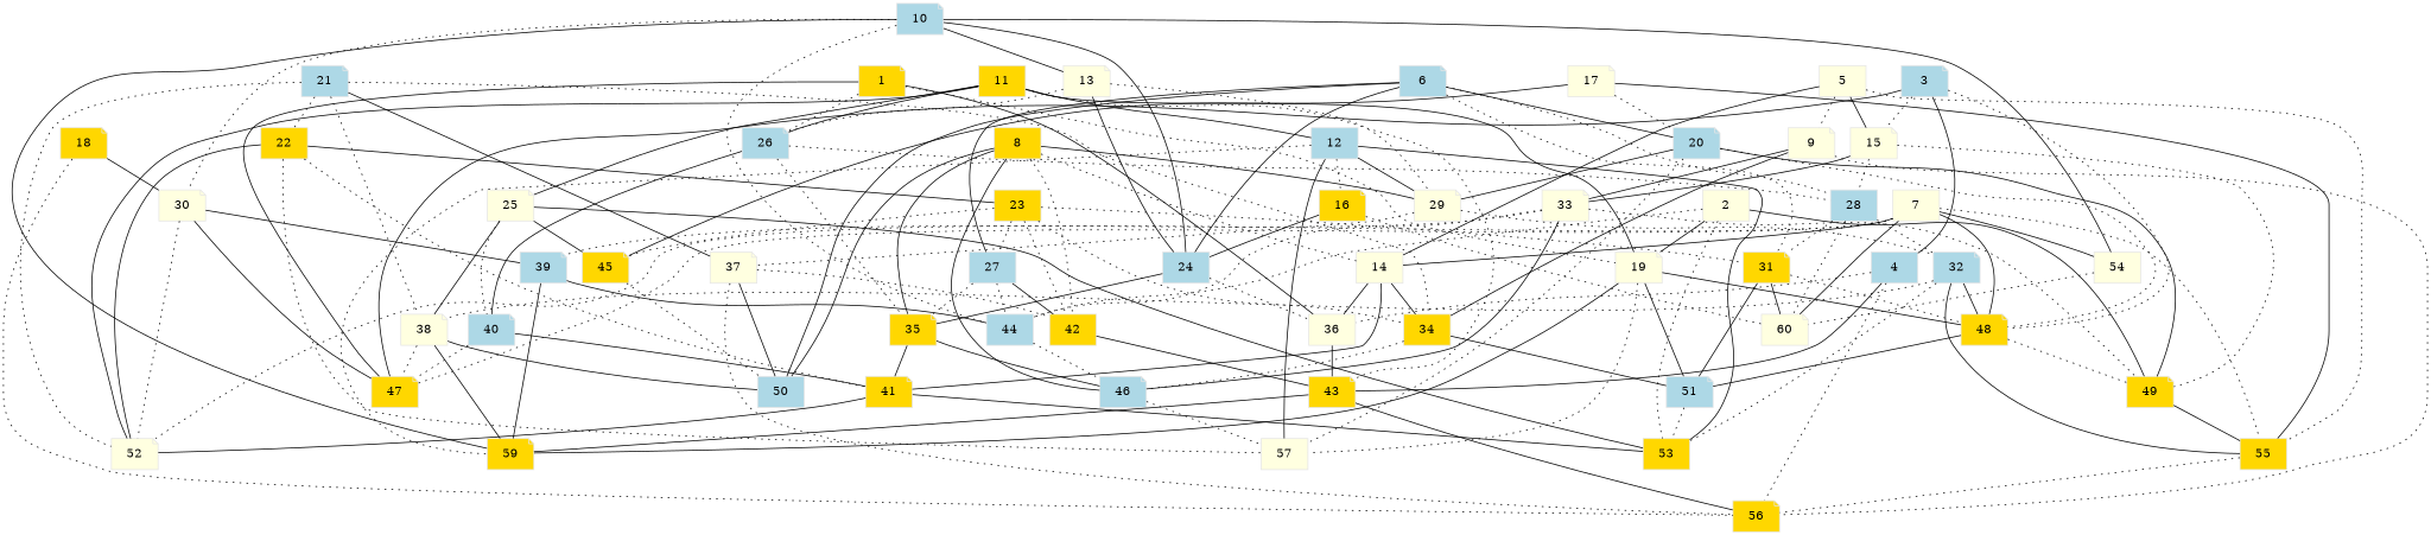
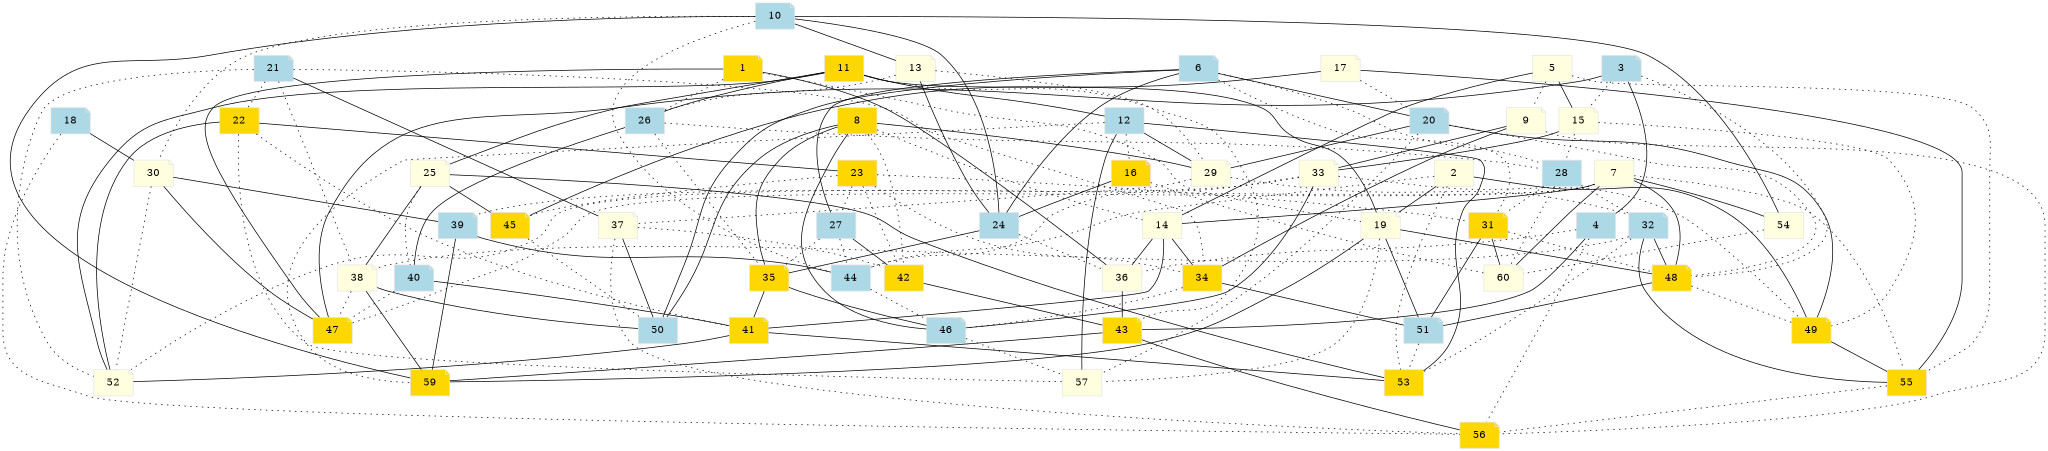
  graph {
    node [color=gray90 fillcolor=lightyellow shape=note style=filled]
    edge [style=solid weight=1.0]
    19
    1 [fillcolor=gold]
-   26 [fillcolor=lightblue]
+   26 [fillcolor=lightblue shape=box]
    36 [shape=box]
    47 [fillcolor=gold]
    48 [fillcolor=gold]
    59 [fillcolor=gold]
    57 [shape=box]
    51 [fillcolor=lightblue]
    28 [fillcolor=lightblue shape=box]
    35 [fillcolor=gold]
    40 [fillcolor=lightblue]
    43 [fillcolor=gold]
    2 [shape=box]
    44 [fillcolor=lightblue shape=box]
    49 [fillcolor=gold]
    53 [fillcolor=gold shape=box]
    46 [fillcolor=lightblue]
    55 [fillcolor=gold shape=box]
    3 [fillcolor=lightblue]
    4 [fillcolor=lightblue shape=box]
    15
    56 [fillcolor=gold]
    33
    5 [shape=box]
    9
    14 [shape=box]
    34 [fillcolor=gold shape=box]
    41 [fillcolor=gold]
    6 [fillcolor=lightblue]
    20 [fillcolor=lightblue]
    24 [fillcolor=lightblue shape=box]
    27 [fillcolor=lightblue shape=box]
    31 [fillcolor=gold]
    50 [fillcolor=lightblue shape=box]
    29
    42 [fillcolor=gold shape=box]
    60
    32 [fillcolor=lightblue]
    7 [shape=box]
    52
    54 [shape=box]
    8 [fillcolor=gold shape=box]
    37
    39 [fillcolor=lightblue]
    10 [fillcolor=lightblue]
    13
    30
    11 [fillcolor=gold shape=box]
    12 [fillcolor=lightblue shape=box]
    25
    16 [fillcolor=gold]
    45 [fillcolor=gold]
    38
    17
-   18 [fillcolor=gold]
+   18 [fillcolor=lightblue]
    21 [fillcolor=lightblue]
    22 [fillcolor=gold shape=box]
    23 [fillcolor=gold shape=box]
    19 -- 48 [weight=3.0]
    19 -- 59
    19 -- 57 [style=dotted]
    19 -- 51 [weight=2.0]
    1 -- 19 [style=dotted]
    1 -- 26 [style=dotted]
    1 -- 36
    1 -- 47
    26 -- 28 [style=dotted]
    26 -- 35 [style=dotted]
    26 -- 40
    36 -- 43
    48 -- 51
    48 -- 49 [style=dotted]
    51 -- 53 [style=dotted]
    28 -- 31 [style=dotted]
    28 -- 60 [style=dotted]
    28 -- 32 [style=dotted]
    35 -- 46
    35 -- 41
    40 -- 47 [style=dotted]
    40 -- 41
    43 -- 59
    43 -- 56
    2 -- 19
    2 -- 44 [style=dotted]
    2 -- 49
    2 -- 53 [style=dotted]
    44 -- 46 [style=dotted]
    49 -- 55
    46 -- 57 [style=dotted]
    55 -- 56 [style=dotted]
    3 -- 47
    3 -- 48 [style=dotted]
    3 -- 4
    3 -- 15 [style=dotted]
    4 -- 36 [style=dotted weight=2.0]
    4 -- 43
    4 -- 56 [style=dotted weight=2.0]
    15 -- 28 [style=dotted]
    15 -- 49 [style=dotted]
    15 -- 33
    33 -- 44 [style=dotted]
    33 -- 49 [style=dotted]
    33 -- 46
    33 -- 39 [style=dotted]
    5 -- 55 [style=dotted]
    5 -- 15 [weight=2.0]
    5 -- 9 [style=dotted weight=2.0]
    5 -- 14
    9 -- 56 [style=dotted weight=2.0]
    9 -- 33
    9 -- 34
    14 -- 36
    14 -- 34
    14 -- 41
    34 -- 51
    34 -- 46 [style=dotted]
    41 -- 53
    41 -- 52
    6 -- 28 [style=dotted]
    6 -- 20
    6 -- 24
    6 -- 27
    6 -- 31 [style=dotted]
    6 -- 50
    20 -- 48 [style=dotted]
    20 -- 57 [style=dotted]
    20 -- 49
    20 -- 29
    24 -- 36 [style=dotted]
    24 -- 35
    27 -- 35 [style=dotted]
    27 -- 44 [style=dotted]
    27 -- 42
    31 -- 48 [style=dotted]
    31 -- 51
    31 -- 60
    29 -- 32 [style=dotted]
    29 -- 37 [style=dotted]
    42 -- 43
    32 -- 48
    32 -- 53 [style=dotted]
    32 -- 55
    32 -- 38 [style=dotted]
    7 -- 47 [style=dotted]
    7 -- 48
    7 -- 55 [style=dotted]
    7 -- 14
    7 -- 60 [weight=2.0]
    7 -- 52 [style=dotted]
    7 -- 54
    54 -- 60 [style=dotted weight=2.0]
    8 -- 35
    8 -- 46
    8 -- 14 [style=dotted]
    8 -- 50
    8 -- 29
    8 -- 42 [style=dotted]
    37 -- 56 [style=dotted weight=2.0]
    37 -- 50
    37 -- 42 [style=dotted]
    39 -- 59
    39 -- 44
    10 -- 59
    10 -- 44 [style=dotted]
    10 -- 24
    10 -- 54
    10 -- 13
    10 -- 30 [style=dotted]
    13 -- 26 [style=dotted]
    13 -- 24
    13 -- 29 [style=dotted]
    30 -- 47
    30 -- 52 [style=dotted]
    30 -- 39
    11 -- 19
    11 -- 26
    11 -- 43 [style=dotted]
    11 -- 52
    11 -- 12
    11 -- 25
    12 -- 59 [style=dotted]
    12 -- 57
    12 -- 53
    12 -- 29
    12 -- 16 [style=dotted]
    25 -- 40 [style=dotted]
    25 -- 53
    25 -- 45 [weight=2.0]
    25 -- 38
    16 -- 24
    16 -- 60 [style=dotted weight=2.0]
    45 -- 50 [style=dotted]
    38 -- 47 [style=dotted]
    38 -- 59
    38 -- 50
    17 -- 55
    17 -- 20 [style=dotted]
    17 -- 45 [weight=2.0]
    18 -- 56 [style=dotted weight=2.0]
    18 -- 30 [weight=2.0]
    21 -- 34 [style=dotted]
    21 -- 52 [style=dotted]
    21 -- 37
    21 -- 38 [style=dotted]
    21 -- 22 [style=dotted weight=2.0]
    22 -- 57 [style=dotted]
    22 -- 41 [style=dotted]
    22 -- 52
    22 -- 23
    23 -- 34 [style=dotted]
    23 -- 27 [style=dotted]
    23 -- 31 [style=dotted]
    23 -- 42 [style=dotted]
    23 -- 45 [style=dotted]
  }
